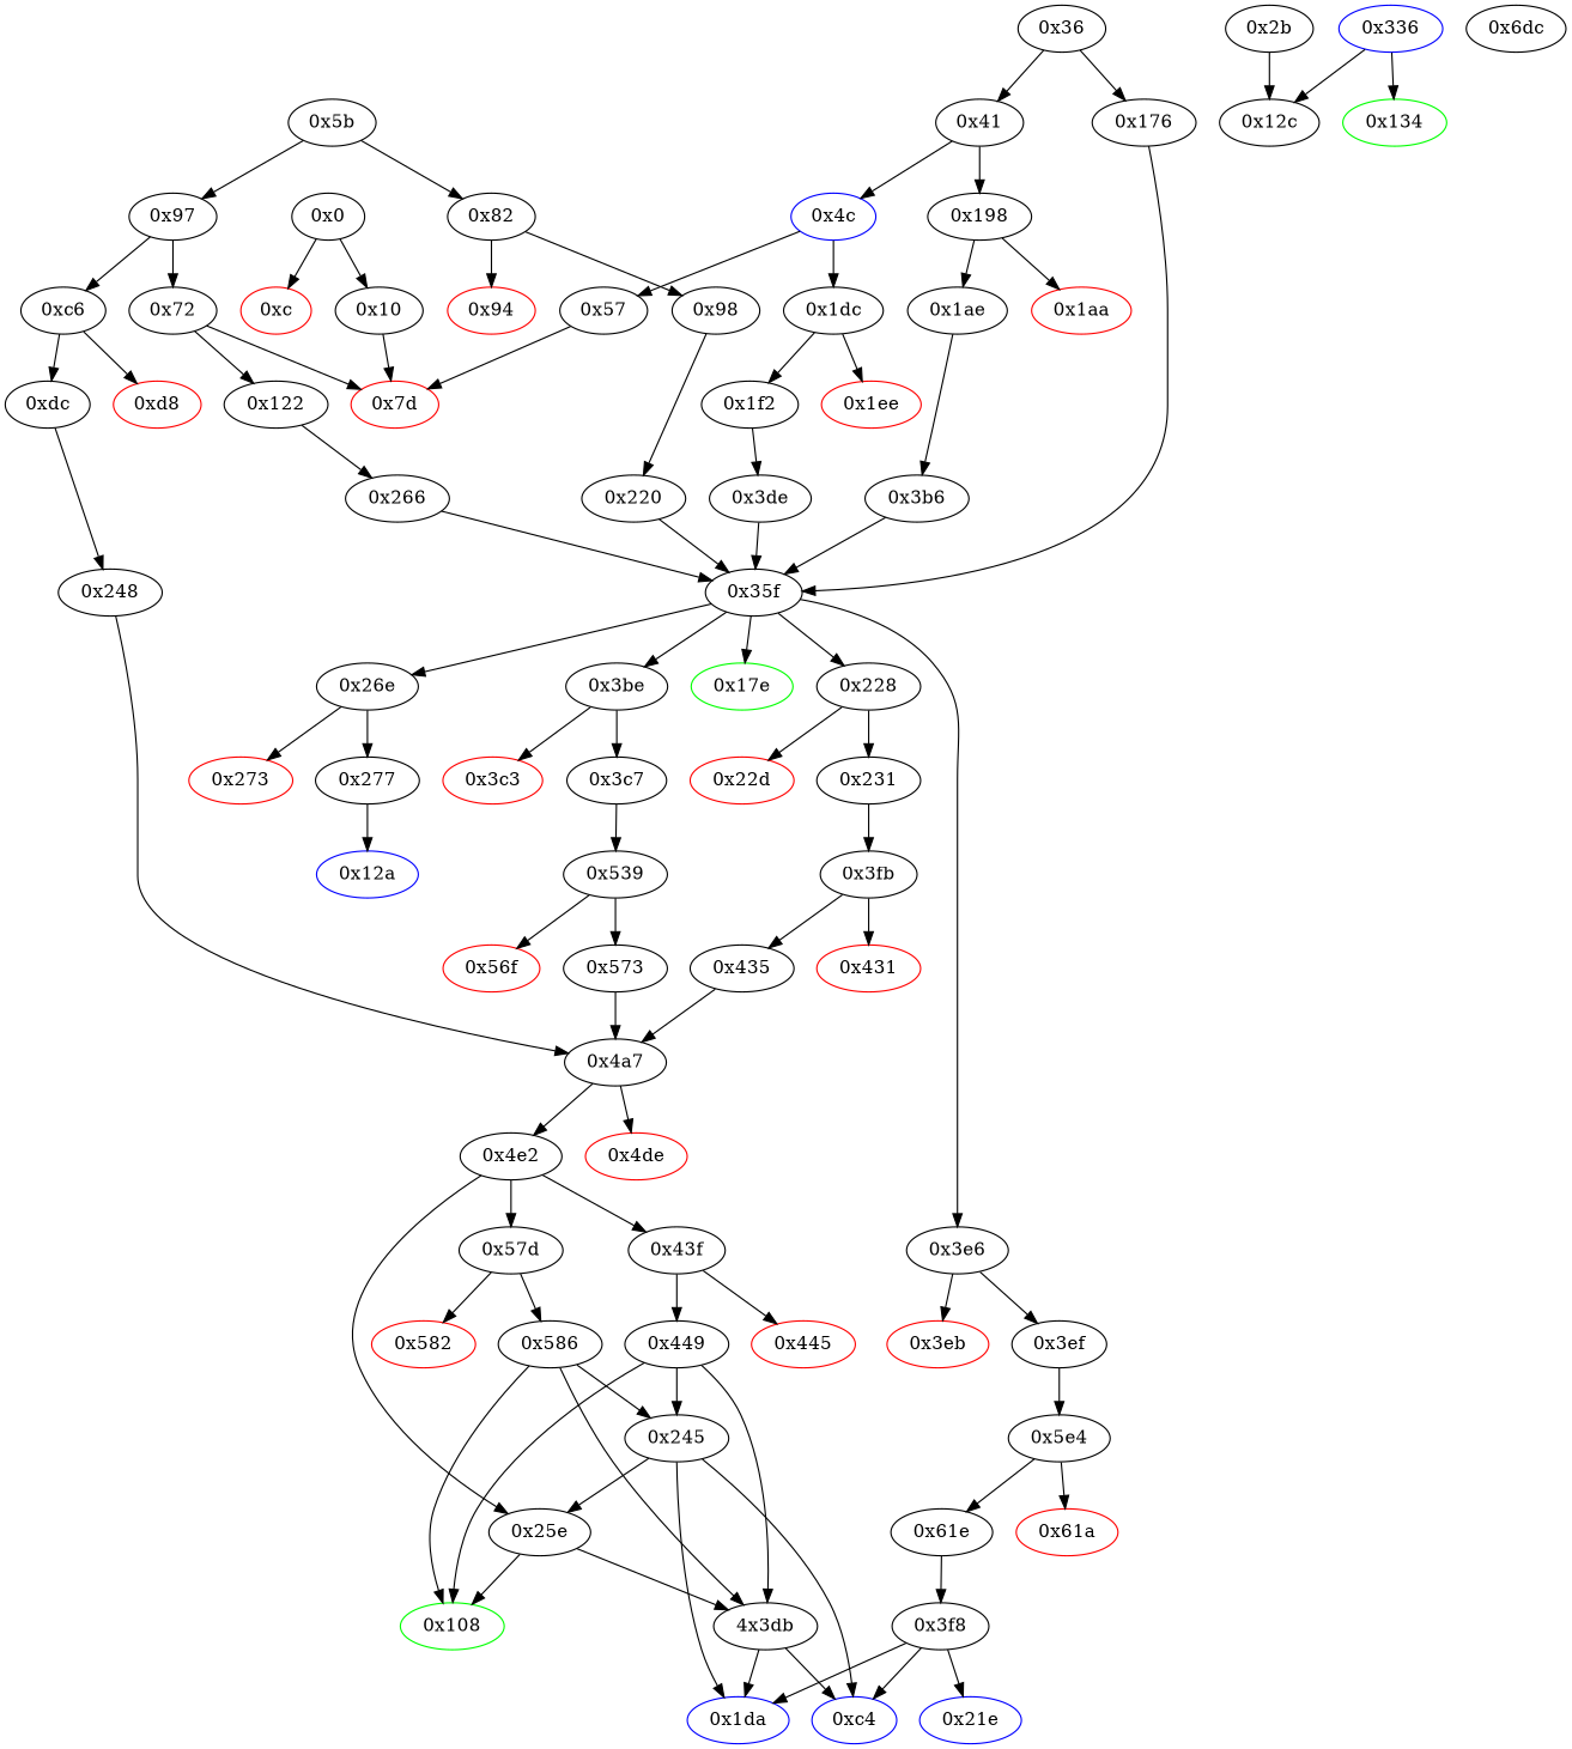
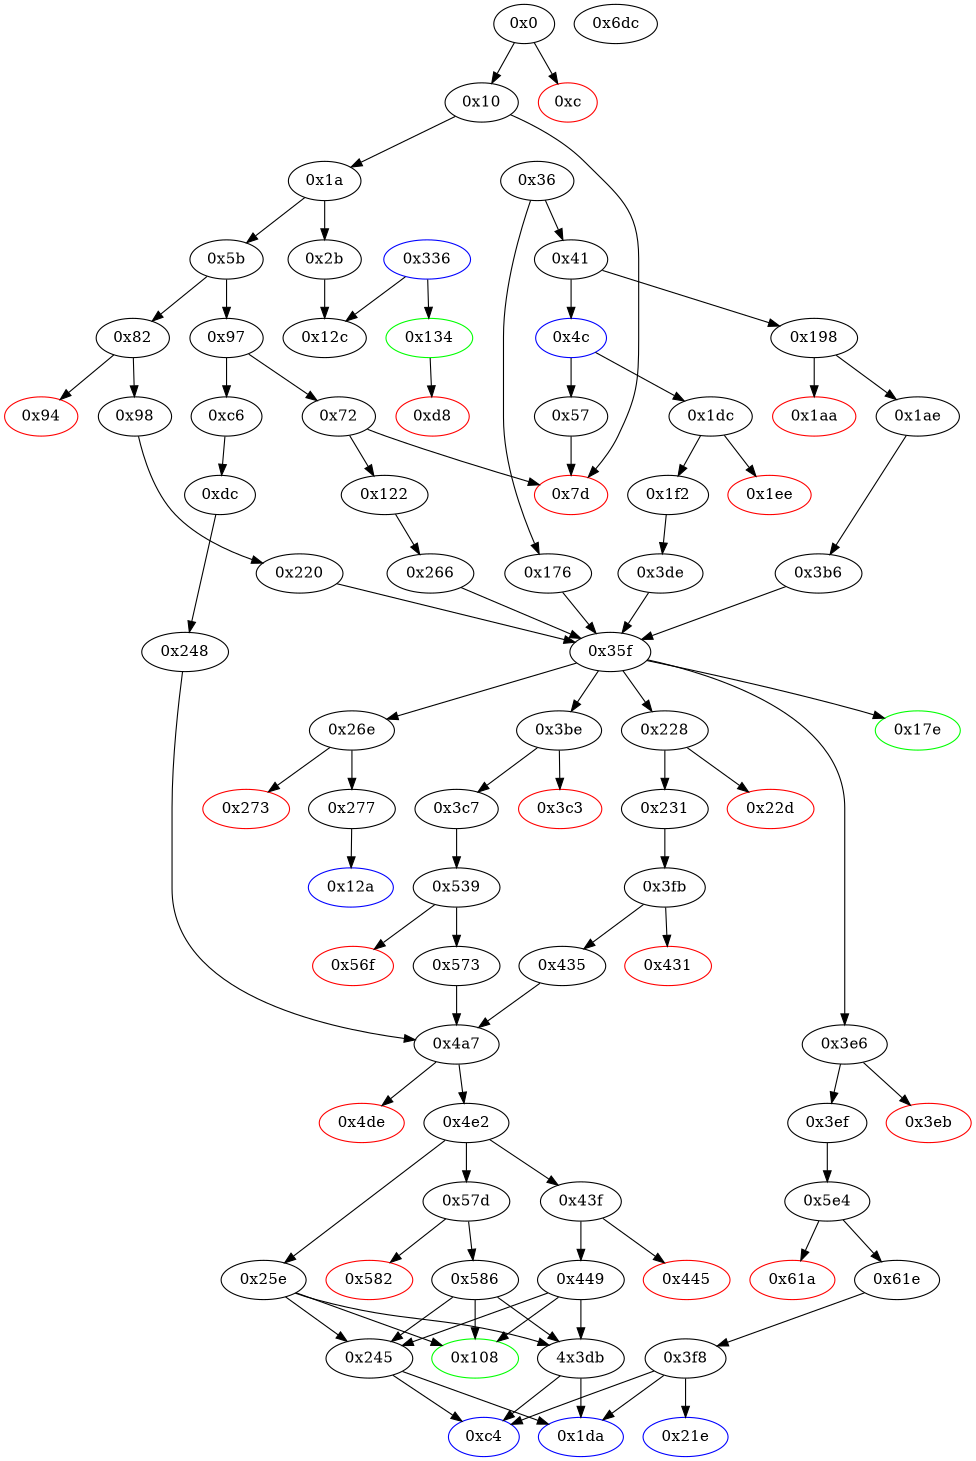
  strict digraph {
    node [fillcolor=white style=filled]
    "0x0"
    "0x10"
    "0xc" [color=red]
    "0x7d" [color=red]
+   "0x1a"
    "0x449"
    "0x245"
    "0x108" [color=green]
    n9 [label="4x3db"]
    "0xc4" [color=blue]
    "0x1da" [color=blue]
    "0x1aa" [color=red]
    "0x431" [color=red]
    "0x61e"
    "0x3f8"
    "0x21e" [color=blue]
    "0x82"
    "0x98"
    "0x94" [color=red]
    "0x220"
    "0x273" [color=red]
    "0x35f"
    "0x17e" [color=green]
    "0x26e"
    "0x3be"
    "0x3e6"
    "0x228"
    "0x61a" [color=red]
    "0x1ae"
    "0x3b6"
    "0x277"
    "0x3c7"
    "0x3c3" [color=red]
    "0x3ef"
    "0x3eb" [color=red]
    "0x231"
    "0x22d" [color=red]
    "0x57"
    "0x5e4"
    "0x1dc"
    "0x1f2"
    "0x1ee" [color=red]
    "0x3de"
    "0x12a" [color=blue]
    "0x5b"
    n46 [label="0x97"]
    "0x72"
    "0xc6"
    "0x122"
    "0xdc"
    "0xd8" [color=red]
    "0x4de" [color=red]
    "0x4a7"
    "0x4e2"
    "0x43f"
    "0x57d"
    "0x25e"
    "0x266"
    "0x3fb"
    "0x435"
    "0x2b"
    "0x12c"
    "0x36"
    "0x176"
    "0x41"
    "0x198"
    "0x539"
    "0x336" [color=blue]
    "0x134" [color=green]
    "0x248"
    "0x582" [color=red]
    "0x56f" [color=red]
    "0x573"
    "0x445" [color=red]
    "0x586"
    "0x4c" [color=blue]
    "0x6dc"
    "0x0" -> "0x10"
    "0x0" -> "0xc"
    "0x10" -> "0x7d"
+   "0x10" -> "0x1a"
+   "0x1a" -> "0x5b"
+   "0x1a" -> "0x2b"
    "0x449" -> "0x245"
    "0x449" -> "0x108"
    "0x449" -> n9
    "0x245" -> "0xc4"
    "0x245" -> "0x1da"
    n9 -> "0xc4"
    n9 -> "0x1da"
    "0x61e" -> "0x3f8"
    "0x3f8" -> "0xc4"
    "0x3f8" -> "0x1da"
    "0x3f8" -> "0x21e"
    "0x82" -> "0x98"
    "0x82" -> "0x94"
    "0x98" -> "0x220"
    "0x220" -> "0x35f"
    "0x35f" -> "0x17e"
    "0x35f" -> "0x26e"
    "0x35f" -> "0x3be"
    "0x35f" -> "0x3e6"
    "0x35f" -> "0x228"
    "0x26e" -> "0x273"
    "0x26e" -> "0x277"
    "0x3be" -> "0x3c7"
    "0x3be" -> "0x3c3"
    "0x3e6" -> "0x3ef"
    "0x3e6" -> "0x3eb"
    "0x228" -> "0x231"
    "0x228" -> "0x22d"
    "0x1ae" -> "0x3b6"
    "0x3b6" -> "0x35f"
    "0x277" -> "0x12a"
    "0x3c7" -> "0x539"
    "0x3ef" -> "0x5e4"
    "0x231" -> "0x3fb"
    "0x57" -> "0x7d"
    "0x5e4" -> "0x61e"
    "0x5e4" -> "0x61a"
    "0x1dc" -> "0x1f2"
    "0x1dc" -> "0x1ee"
    "0x1f2" -> "0x3de"
    "0x3de" -> "0x35f"
    "0x5b" -> "0x82"
    "0x5b" -> n46
    n46 -> "0x72"
    n46 -> "0xc6"
    "0x72" -> "0x7d"
    "0x72" -> "0x122"
    "0xc6" -> "0xdc"
-   "0xc6" -> "0xd8"
+   "0x134" -> "0xd8"
    "0x122" -> "0x266"
    "0xdc" -> "0x248"
    "0x4a7" -> "0x4de"
    "0x4a7" -> "0x4e2"
    "0x4e2" -> "0x43f"
    "0x4e2" -> "0x57d"
    "0x4e2" -> "0x25e"
    "0x43f" -> "0x449"
    "0x43f" -> "0x445"
    "0x57d" -> "0x582"
    "0x57d" -> "0x586"
-   "0x245" -> "0x25e"
+   "0x25e" -> "0x245"
    "0x25e" -> "0x108"
    "0x25e" -> n9
    "0x266" -> "0x35f"
    "0x3fb" -> "0x431"
    "0x3fb" -> "0x435"
    "0x435" -> "0x4a7"
    "0x2b" -> "0x12c"
    "0x36" -> "0x176"
    "0x36" -> "0x41"
    "0x176" -> "0x35f"
    "0x41" -> "0x198"
    "0x41" -> "0x4c"
    "0x198" -> "0x1aa"
    "0x198" -> "0x1ae"
    "0x539" -> "0x56f"
    "0x539" -> "0x573"
    "0x336" -> "0x12c"
    "0x336" -> "0x134"
    "0x248" -> "0x4a7"
    "0x573" -> "0x4a7"
    "0x586" -> "0x245"
    "0x586" -> "0x108"
    "0x586" -> n9
    "0x4c" -> "0x57"
    "0x4c" -> "0x1dc"
  }
